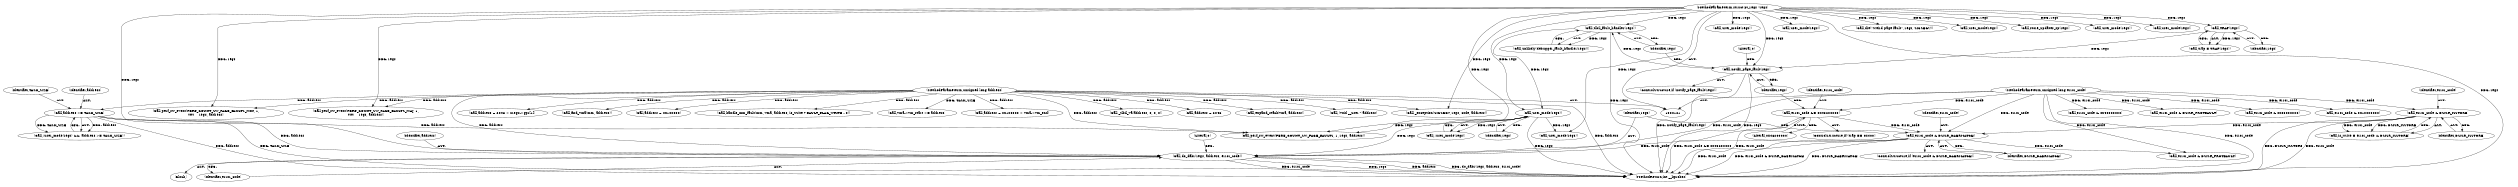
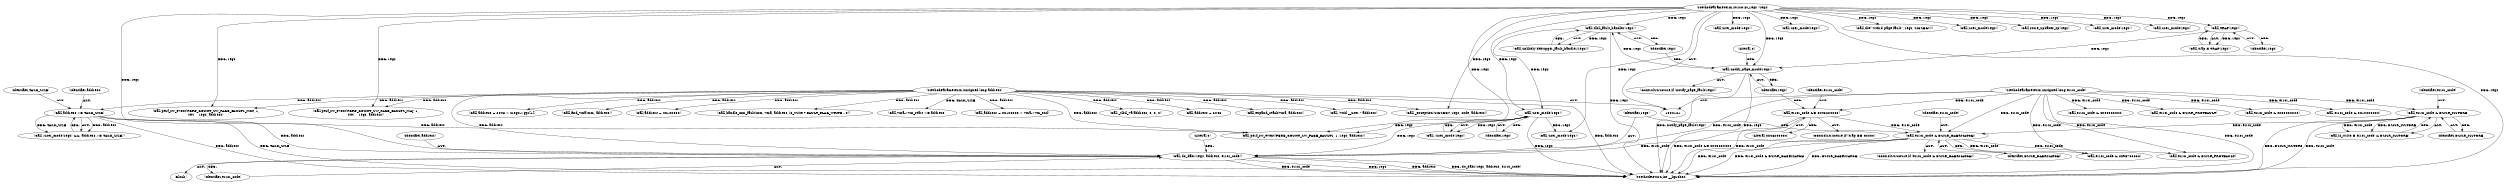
  digraph {
    n1 [label="(Call,do_dabr(regs, address, error_code))"]
    n2 [label="(Identifier,error_code)"]
    n3 [label="(MethodReturn,int __kprobes)"]
    n4 [label="(Block,)"]
    n5 [label="(Call,user_mode(regs))"]
    n6 [label="(Identifier,regs)"]
    n7 [label="(Call,!user_mode(regs))"]
    n8 [label="(Call,user_mode(regs))"]
    n9 [label="(Call,perf_sw_event(PERF_COUNT_SW_PAGE_FAULTS, 1, regs, address))"]
    n10 [label="(Call,tlbil_fault_handler(regs))"]
    n11 [label="(Identifier,regs)"]
    n12 [label="(Call,unlikely(debugger_fault_handler(regs)))"]
-   n13 [label="(Call,notify_page_fault(regs))"]
+   n13 [label="(Call,notify_page_mode(regs))"]
    n14 [label="(ControlStructure,if (notify_page_fault(regs)))"]
    n15 [label="(Identifier,regs)"]
    n16 [label="(Call,error_code &= 0x48200000)"]
    n17 [label="(Call,TRAP(regs))"]
    n18 [label="(Call,trap = TRAP(regs))"]
    n19 [label="(Identifier,regs)"]
    n20 [label="(MethodParameterIn,struct pt_regs *regs)"]
    n21 [label="(Call,perf_sw_event(PERF_COUNT_SW_PAGE_FAULTS_MIN, 1,\n \t\t\t\t     regs, address))"]
    n22 [label="(Call,user_mode(regs))"]
    n23 [label="(Call,perf_sw_event(PERF_COUNT_SW_PAGE_FAULTS_MAJ, 1,\n \t\t\t\t     regs, address))"]
    n24 [label="(Call,user_mode(regs))"]
    n25 [label="(Call,_exception(SIGSEGV, regs, code, address))"]
    n26 [label="(Call,die(\"Weird page fault\", regs, SIGSEGV))"]
    n27 [label="(Call,user_mode(regs))"]
    n28 [label="(Call,store_updates_sp(regs))"]
    n29 [label="(Call,user_mode(regs))"]
    n30 [label="(Call,user_mode(regs))"]
    1000121
    n32 [label="(Call,address >= TASK_SIZE)"]
    n33 [label="(Call,!user_mode(regs) && (address >= TASK_SIZE))"]
    n34 [label="(Identifier,TASK_SIZE)"]
    n35 [label="(MethodParameterIn,unsigned long address)"]
    n36 [label="(Call,handle_mm_fault(mm, vma, address, is_write ? FAULT_FLAG_WRITE : 0))"]
    n37 [label="(Call,vma->vm_start <= address)"]
    n38 [label="(Call,address + 0x100000 < vma->vm_end)"]
    n39 [label="(Call,_tlbil_va(address, 0, 0, 0))"]
    n40 [label="(Call,address + 2048)"]
    n41 [label="(Call,expand_stack(vma, address))"]
    n42 [label="(Call,(void __user *)address)"]
    n43 [label="(Call,address + 2048 < uregs->gpr[1])"]
    n44 [label="(Call,find_vma(mm, address))"]
    n45 [label="(Call,address + 0x100000)"]
    n46 [label="(Call,error_code & DSISR_DABRMATCH)"]
    n47 [label="(Call,error_code & DSISR_PROTFAULT)"]
    n48 [label="(Identifier,DSISR_DABRMATCH)"]
    n49 [label="(ControlStructure,if (error_code & DSISR_DABRMATCH))"]
+   n50 [label="(Call,error_code & 0x95700000)"]
    n51 [label="(ControlStructure,if (trap == 0x400))"]
    n52 [label="(Literal,0x48200000)"]
    n53 [label="(MethodParameterIn,unsigned long error_code)"]
    n54 [label="(Call,error_code & DSISR_ISSTORE)"]
    n55 [label="(Call,error_code & 0x40000000)"]
    n56 [label="(Call,error_code & DSISR_PROTFAULT)"]
    n57 [label="(Call,error_code & 0x08000000)"]
    n58 [label="(Call,error_code & 0x10000000)"]
    n59 [label="(Call,is_write = error_code & DSISR_ISSTORE)"]
    n60 [label="(Identifier,DSISR_ISSTORE)"]
    n61 [label="(Literal,0)"]
    n62 [label="(Literal,0)"]
    n63 [label="(Identifier,address)"]
    n64 [label="(Identifier,error_code)"]
    n65 [label="(Identifier,address)"]
    n66 [label="(Identifier,error_code)"]
    n67 [label="(Identifier,error_code)"]
    n68 [label="(Identifier,regs)"]
    n1 -> n2 [label="CFG: "]
    n1 -> n3 [label="DDG: regs"]
    n1 -> n3 [label="DDG: address"]
    n1 -> n3 [label="DDG: do_dabr(regs, address, error_code)"]
    n1 -> n3 [label="DDG: error_code"]
    n1 -> n4 [label="AST: "]
    n2 -> n1 [label="AST: "]
    n5 -> n1 [label="DDG: regs"]
    n5 -> n3 [label="DDG: regs"]
    n5 -> n6 [label="CFG: "]
    n5 -> n7 [label="AST: "]
    n5 -> n7 [label="DDG: regs"]
    n5 -> n8 [label="DDG: regs"]
    n5 -> n9 [label="DDG: regs"]
    n6 -> n5 [label="AST: "]
    n7 -> n5 [label="CFG: "]
    n10 -> n3 [label="DDG: regs"]
    n10 -> n5 [label="DDG: regs"]
    n10 -> n11 [label="CFG: "]
    n10 -> n12 [label="AST: "]
    n10 -> n12 [label="DDG: regs"]
    n11 -> n10 [label="AST: "]
    n11 -> n13 [label="CFG: "]
    n12 -> n10 [label="CFG: "]
    n13 -> n3 [label="DDG: notify_page_fault(regs)"]
    n13 -> n3 [label="DDG: regs"]
    n13 -> n10 [label="DDG: regs"]
    n13 -> n14 [label="AST: "]
    n13 -> n15 [label="CFG: "]
    n15 -> n13 [label="AST: "]
    n15 -> n16 [label="CFG: "]
    n16 -> n3 [label="DDG: error_code"]
    n16 -> n3 [label="DDG: error_code &= 0x48200000"]
    n16 -> n46 [label="DDG: error_code"]
    n16 -> n51 [label="AST: "]
    n16 -> n52 [label="CFG: "]
    n17 -> n13 [label="DDG: regs"]
    n17 -> n18 [label="AST: "]
    n17 -> n18 [label="DDG: regs"]
    n17 -> n19 [label="CFG: "]
    n18 -> n17 [label="CFG: "]
    n19 -> n17 [label="AST: "]
    n20 -> n1 [label="DDG: regs"]
    n20 -> n3 [label="DDG: regs"]
    n20 -> n5 [label="DDG: regs"]
    n20 -> n8 [label="DDG: regs"]
    n20 -> n9 [label="DDG: regs"]
    n20 -> n10 [label="DDG: regs"]
    n20 -> n13 [label="DDG: regs"]
    n20 -> n17 [label="DDG: regs"]
    n20 -> n21 [label="DDG: regs"]
    n20 -> n22 [label="DDG: regs"]
    n20 -> n23 [label="DDG: regs"]
    n20 -> n24 [label="DDG: regs"]
    n20 -> n25 [label="DDG: regs"]
    n20 -> n26 [label="DDG: regs"]
    n20 -> n27 [label="DDG: regs"]
    n20 -> n28 [label="DDG: regs"]
    n20 -> n29 [label="DDG: regs"]
    n20 -> n30 [label="DDG: regs"]
    n20 -> 1000121 [label="AST: "]
    n32 -> n1 [label="DDG: address"]
    n32 -> n3 [label="DDG: TASK_SIZE"]
    n32 -> n3 [label="DDG: address"]
    n32 -> n9 [label="DDG: address"]
    n32 -> n33 [label="AST: "]
    n32 -> n33 [label="DDG: address"]
    n32 -> n33 [label="DDG: TASK_SIZE"]
    n33 -> n32 [label="CFG: "]
    n34 -> n32 [label="AST: "]
    n35 -> n1 [label="DDG: address"]
    n35 -> n3 [label="DDG: address"]
    n35 -> n9 [label="DDG: address"]
    n35 -> n21 [label="DDG: address"]
    n35 -> n23 [label="DDG: address"]
    n35 -> n25 [label="DDG: address"]
    n35 -> 1000121 [label="AST: "]
    n35 -> n32 [label="DDG: address"]
    n35 -> n36 [label="DDG: address"]
    n35 -> n37 [label="DDG: TASK_SIZE"]
    n35 -> n38 [label="DDG: address"]
    n35 -> n39 [label="DDG: address"]
    n35 -> n40 [label="DDG: address"]
    n35 -> n41 [label="DDG: address"]
    n35 -> n42 [label="DDG: address"]
    n35 -> n43 [label="DDG: address"]
    n35 -> n44 [label="DDG: address"]
    n35 -> n45 [label="DDG: address"]
    n46 -> n1 [label="DDG: error_code"]
    n46 -> n3 [label="DDG: error_code"]
    n46 -> n3 [label="DDG: error_code & DSISR_DABRMATCH"]
    n46 -> n3 [label="DDG: DSISR_DABRMATCH"]
    n46 -> n47 [label="DDG: error_code"]
    n46 -> n48 [label="CFG: "]
    n46 -> n49 [label="AST: "]
+   n46 -> n50 [label="DDG: error_code"]
    n48 -> n46 [label="AST: "]
-   n52 -> n16 [label="DSISR: "]
+   n52 -> n16 [label="AST: "]
    n53 -> n1 [label="DDG: error_code"]
    n53 -> n3 [label="DDG: error_code"]
    n53 -> n16 [label="DDG: error_code"]
    n53 -> 1000121 [label="AST: "]
    n53 -> n46 [label="DDG: error_code"]
    n53 -> n47 [label="DDG: error_code"]
+   n53 -> n50 [label="DDG: error_code"]
    n53 -> n54 [label="DDG: error_code"]
    n53 -> n55 [label="DDG: error_code"]
    n53 -> n56 [label="DDG: error_code"]
    n53 -> n57 [label="DDG: error_code"]
    n53 -> n58 [label="DDG: error_code"]
    n54 -> n3 [label="DDG: DSISR_ISSTORE"]
    n54 -> n3 [label="DDG: error_code"]
    n54 -> n46 [label="DDG: error_code"]
    n54 -> n59 [label="AST: "]
    n54 -> n59 [label="DDG: error_code"]
    n54 -> n59 [label="DDG: DSISR_ISSTORE"]
    n54 -> n60 [label="CFG: "]
    n59 -> n54 [label="CFG: "]
    n60 -> n54 [label="AST: "]
    n61 -> n13 [label="CFG: "]
    n62 -> n1 [label="CFG: "]
    n63 -> n32 [label="AST: "]
    n64 -> n46 [label="AST: "]
    n65 -> n1 [label="AST: "]
    n66 -> n16 [label="AST: "]
    n67 -> n54 [label="AST: "]
    n68 -> n1 [label="AST: "]
    n68 -> n46 [label="CFG: "]
  }
